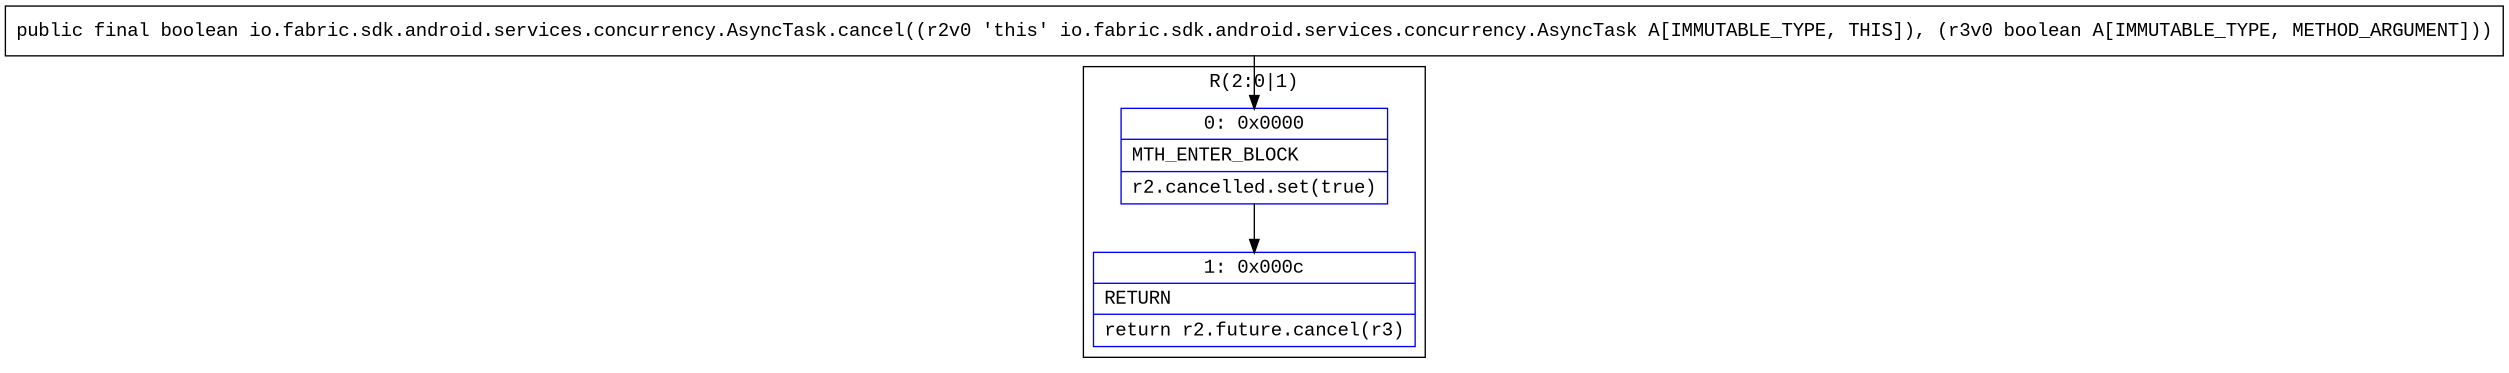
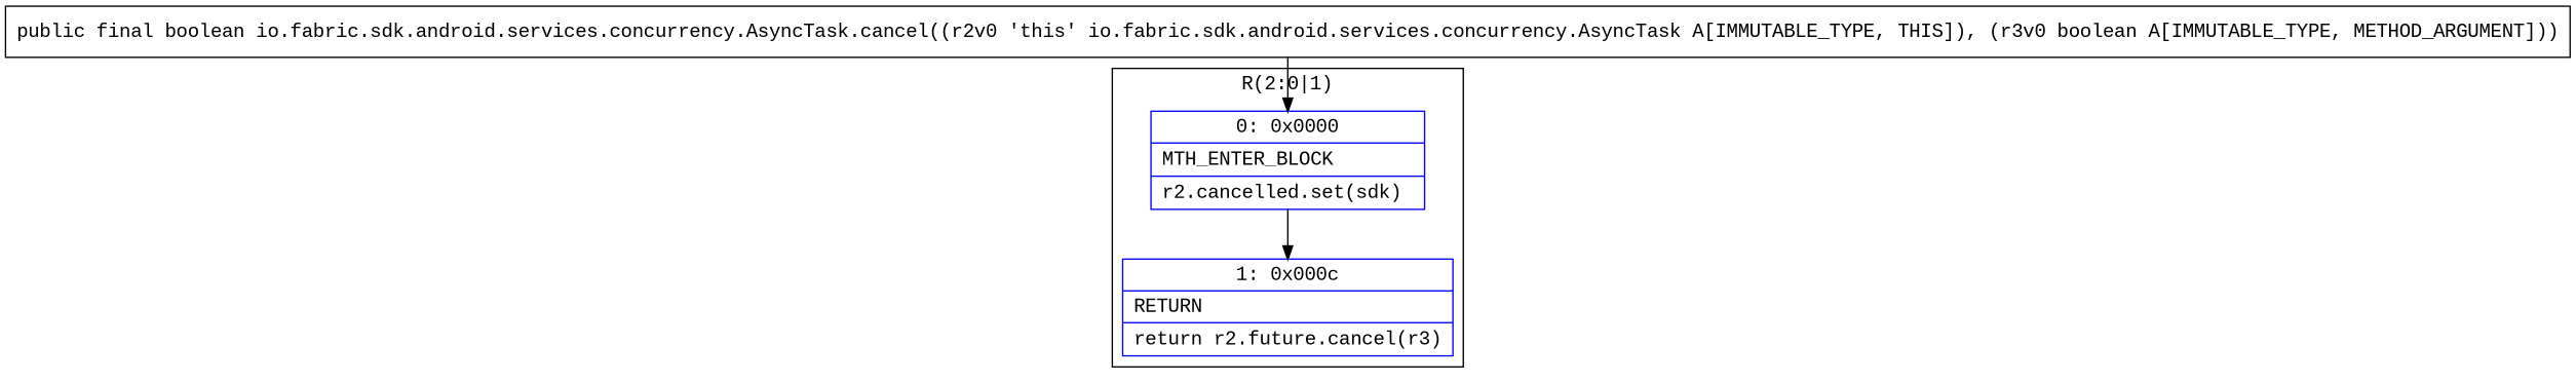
  digraph {
    fontname="Liberation Mono"
    node [color=blue shape=record fontname="Liberation Mono"]
    edge [fontname="Liberation Mono"]
-   n1 [label="{0\:\ 0x0000|MTH_ENTER_BLOCK\l|r2.cancelled.set(true)\l}"]
+   n1 [label="{0\:\ 0x0000|MTH_ENTER_BLOCK\l|r2.cancelled.set(sdk)\l}"]
    n2 [label="{1\:\ 0x000c|RETURN\l|return r2.future.cancel(r3)\l}"]
    n3 [label="{public final boolean io.fabric.sdk.android.services.concurrency.AsyncTask.cancel((r2v0 'this' io.fabric.sdk.android.services.concurrency.AsyncTask A[IMMUTABLE_TYPE, THIS]), (r3v0 boolean A[IMMUTABLE_TYPE, METHOD_ARGUMENT])) }" color=""]
    subgraph cluster_1 {
      label="R(2:0|1)"
      n1
      n2
    }
    n1 -> n2
    n3 -> n1
  }
